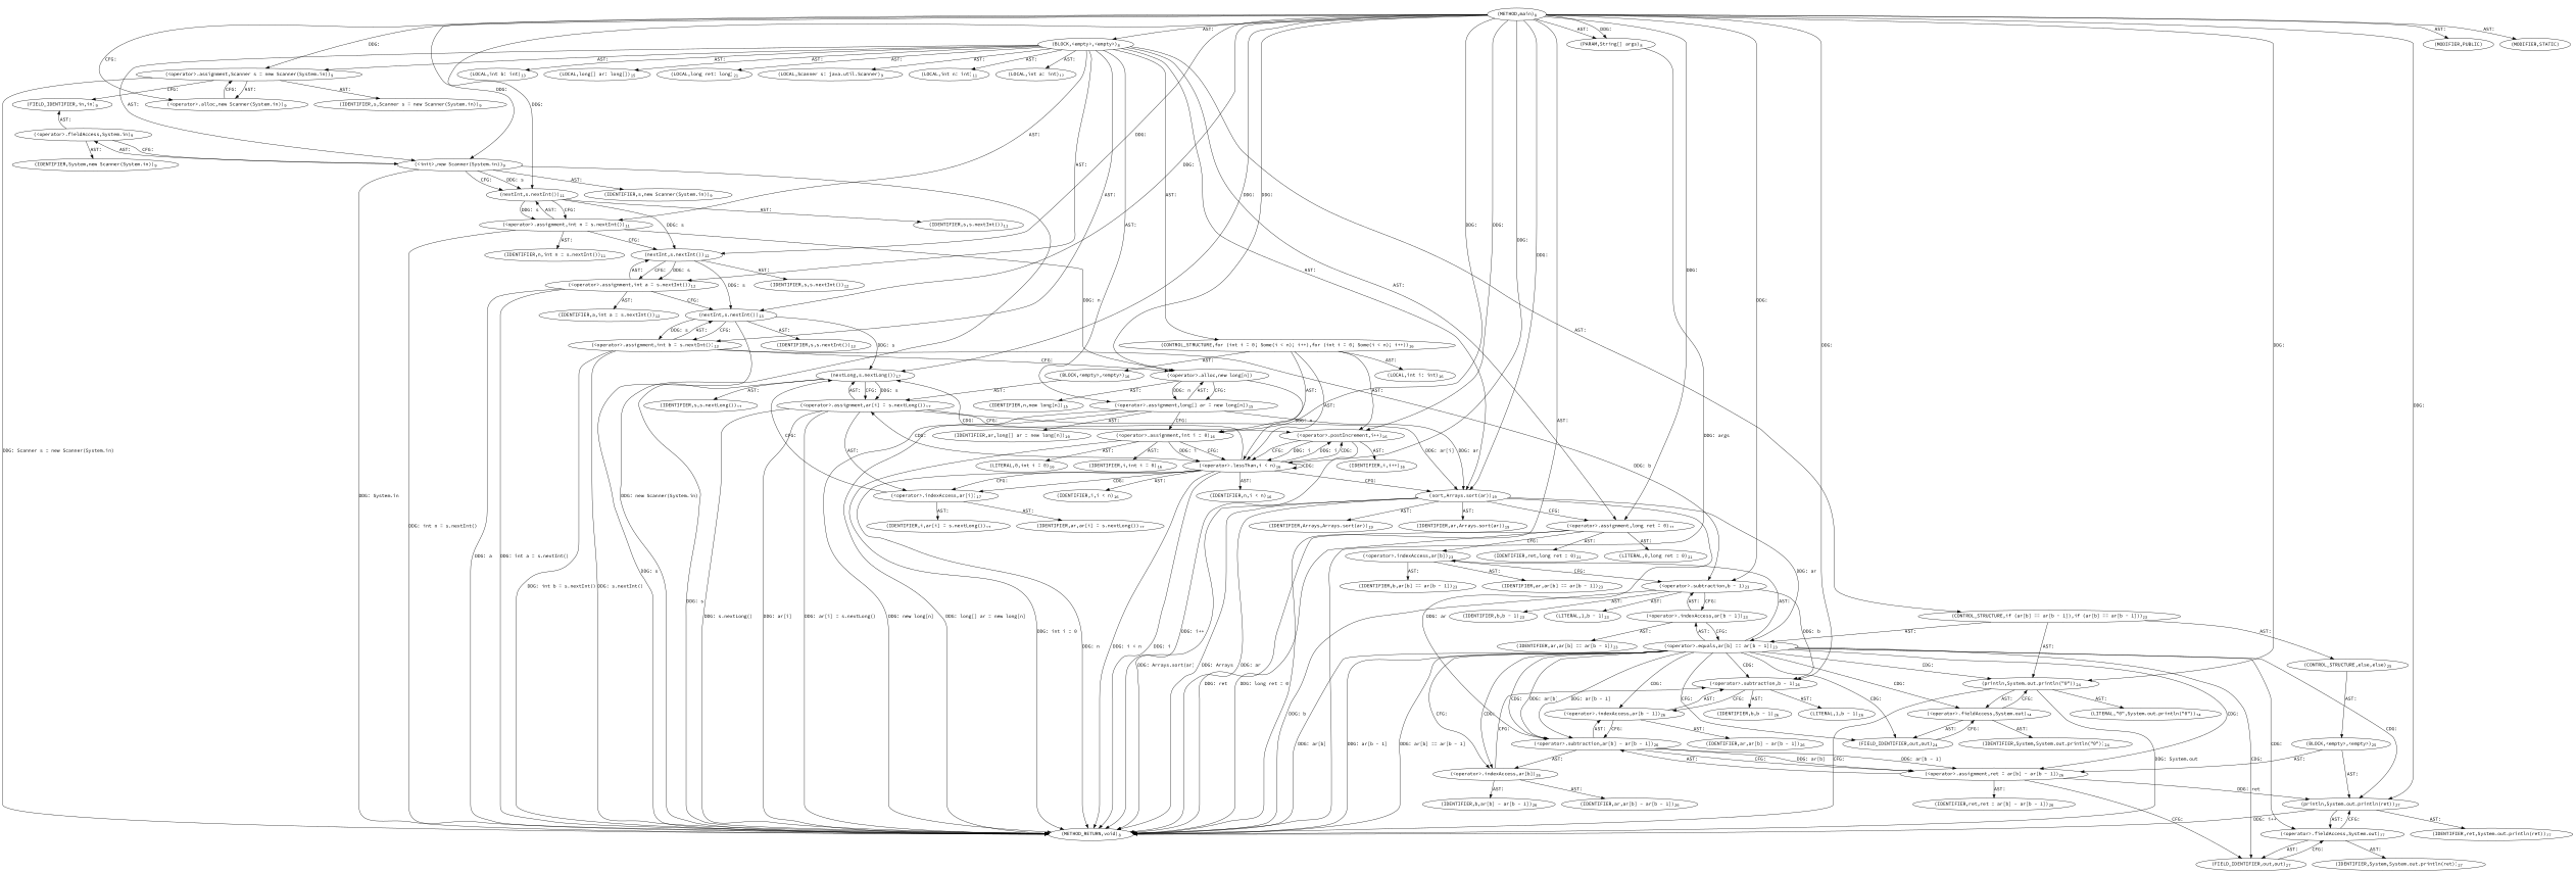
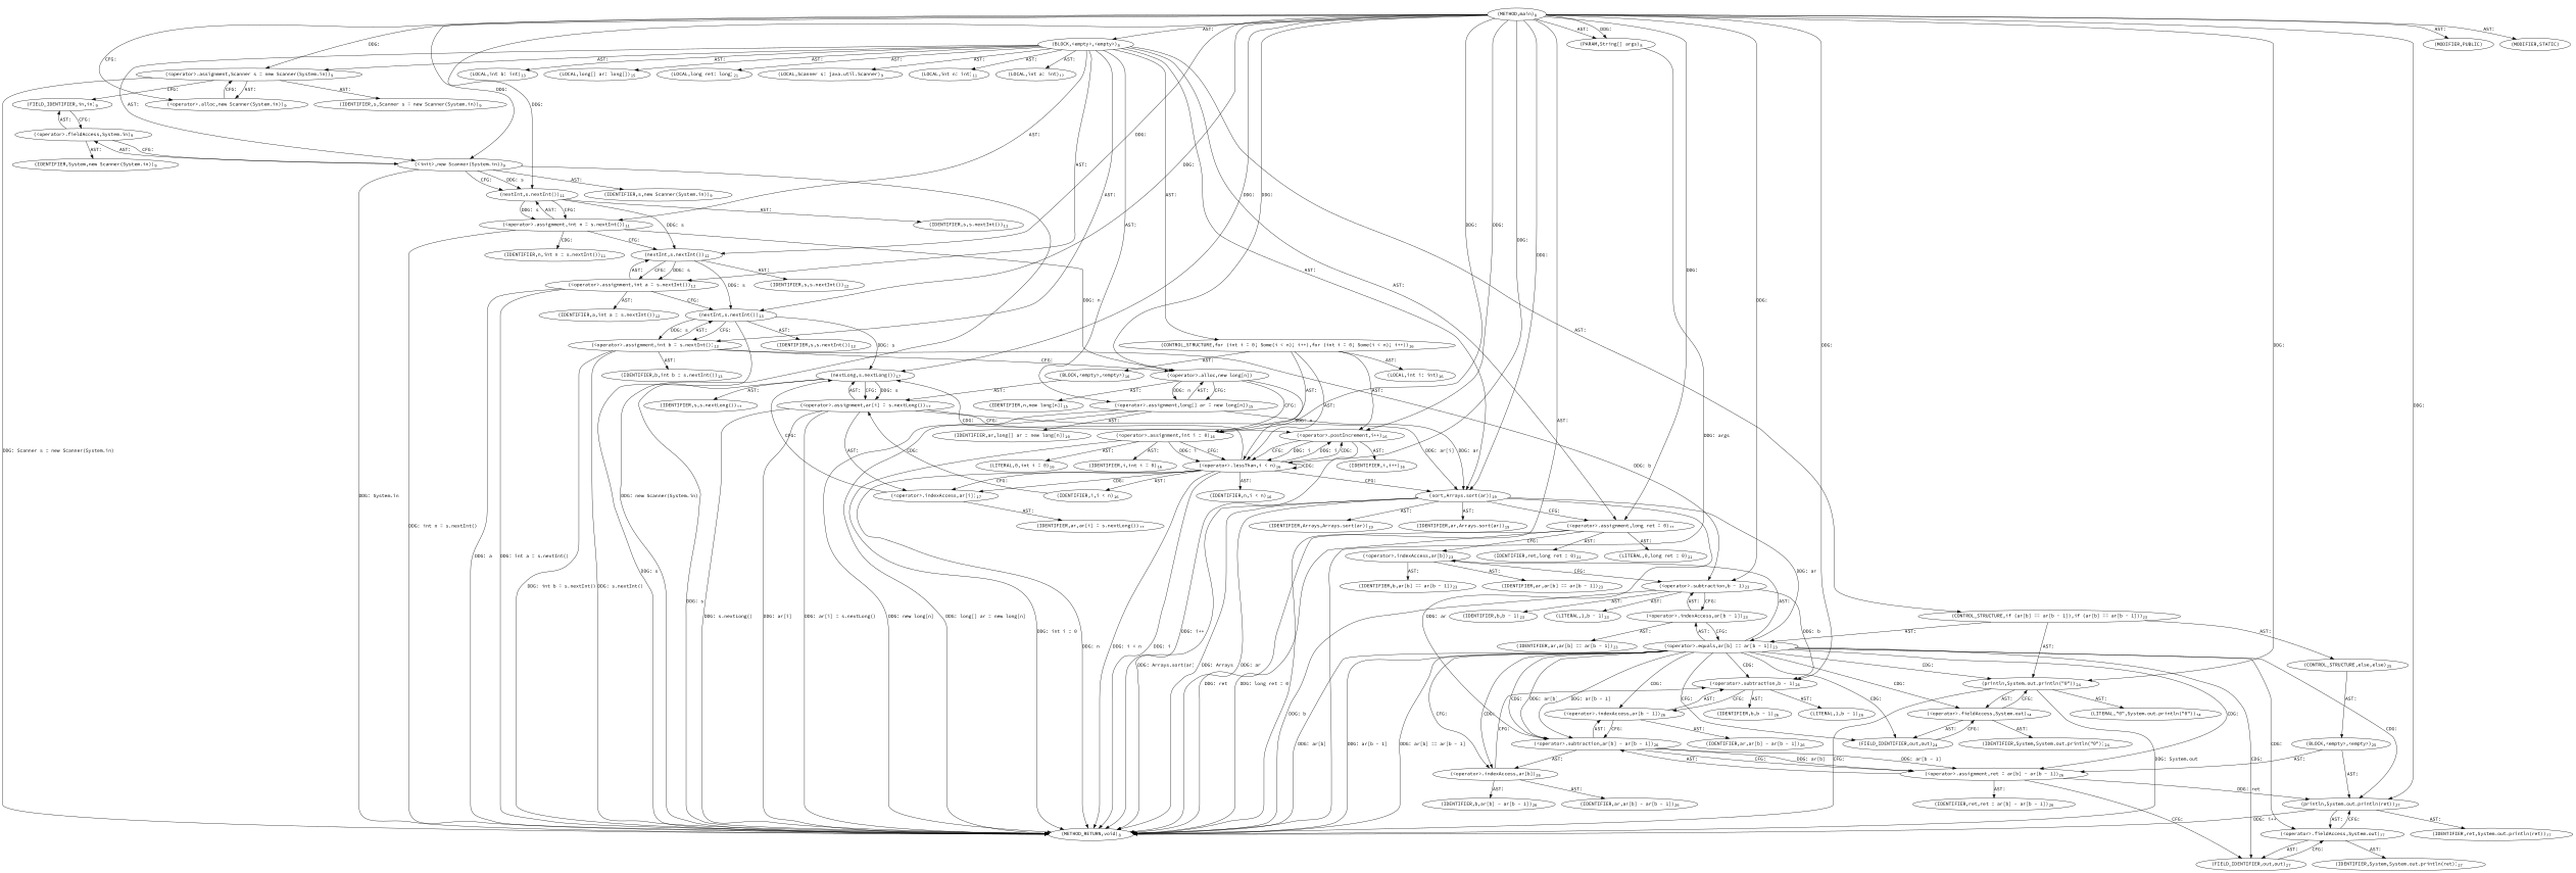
  digraph {
    fontname="Source Code Pro"
    node [fontname="Source Code Pro"]
    edge [fontname="Source Code Pro"]
    n1 [label=<(METHOD,main)<SUB>8</SUB>>]
    n2 [label=<(PARAM,String[] args)<SUB>8</SUB>>]
    n3 [label=<(BLOCK,&lt;empty&gt;,&lt;empty&gt;)<SUB>8</SUB>>]
    n4 [label=<(&lt;operator&gt;.assignment,Scanner s = new Scanner(System.in))<SUB>9</SUB>>]
    n5 [label=<(&lt;operator&gt;.alloc,new Scanner(System.in))<SUB>9</SUB>>]
    n6 [label=<(&lt;init&gt;,new Scanner(System.in))<SUB>9</SUB>>]
    n7 [label=<(nextInt,s.nextInt())<SUB>11</SUB>>]
    n8 [label=<(nextInt,s.nextInt())<SUB>12</SUB>>]
    n9 [label=<(nextInt,s.nextInt())<SUB>13</SUB>>]
    n10 [label=<(&lt;operator&gt;.alloc,new long[n])>]
    n11 [label=<(&lt;operator&gt;.assignment,int i = 0)<SUB>16</SUB>>]
    n12 [label=<(&lt;operator&gt;.lessThan,i &lt; n)<SUB>16</SUB>>]
    n13 [label=<(&lt;operator&gt;.postIncrement,i++)<SUB>16</SUB>>]
    n14 [label=<(nextLong,s.nextLong())<SUB>17</SUB>>]
    n15 [label=<(sort,Arrays.sort(ar))<SUB>19</SUB>>]
    n16 [label=<(&lt;operator&gt;.assignment,long ret = 0)<SUB>21</SUB>>]
    n17 [label=<(&lt;operator&gt;.subtraction,b - 1)<SUB>23</SUB>>]
    n18 [label=<(println,System.out.println(&quot;0&quot;))<SUB>24</SUB>>]
    n19 [label=<(&lt;operator&gt;.subtraction,b - 1)<SUB>26</SUB>>]
    n20 [label=<(println,System.out.println(ret))<SUB>27</SUB>>]
    n21 [label=<(MODIFIER,PUBLIC)>]
    n22 [label=<(MODIFIER,STATIC)>]
    n23 [label=<(METHOD_RETURN,void)<SUB>8</SUB>>]
    n24 [label=<(LOCAL,Scanner s: java.util.Scanner)<SUB>9</SUB>>]
    n25 [label=<(LOCAL,int n: int)<SUB>11</SUB>>]
    n26 [label=<(&lt;operator&gt;.assignment,int n = s.nextInt())<SUB>11</SUB>>]
    n27 [label=<(LOCAL,int a: int)<SUB>12</SUB>>]
    n28 [label=<(&lt;operator&gt;.assignment,int a = s.nextInt())<SUB>12</SUB>>]
    n29 [label=<(LOCAL,int b: int)<SUB>13</SUB>>]
    n30 [label=<(&lt;operator&gt;.assignment,int b = s.nextInt())<SUB>13</SUB>>]
    n31 [label=<(LOCAL,long[] ar: long[])<SUB>15</SUB>>]
    n32 [label=<(&lt;operator&gt;.assignment,long[] ar = new long[n])<SUB>15</SUB>>]
    n33 [label=<(CONTROL_STRUCTURE,for (int i = 0; Some(i &lt; n); i++),for (int i = 0; Some(i &lt; n); i++))<SUB>16</SUB>>]
    n34 [label=<(LOCAL,long ret: long)<SUB>21</SUB>>]
    n35 [label=<(CONTROL_STRUCTURE,if (ar[b] == ar[b - 1]),if (ar[b] == ar[b - 1]))<SUB>23</SUB>>]
    n36 [label=<(IDENTIFIER,s,Scanner s = new Scanner(System.in))<SUB>9</SUB>>]
    n37 [label=<(FIELD_IDENTIFIER,in,in)<SUB>9</SUB>>]
    n38 [label=<(IDENTIFIER,s,new Scanner(System.in))<SUB>9</SUB>>]
    n39 [label=<(&lt;operator&gt;.fieldAccess,System.in)<SUB>9</SUB>>]
    n40 [label=<(IDENTIFIER,s,s.nextInt())<SUB>11</SUB>>]
    n41 [label=<(IDENTIFIER,s,s.nextInt())<SUB>12</SUB>>]
    n42 [label=<(IDENTIFIER,s,s.nextInt())<SUB>13</SUB>>]
    n43 [label=<(IDENTIFIER,n,new long[n])<SUB>15</SUB>>]
    n44 [label=<(IDENTIFIER,i,int i = 0)<SUB>16</SUB>>]
    n45 [label=<(LITERAL,0,int i = 0)<SUB>16</SUB>>]
    n46 [label=<(IDENTIFIER,i,i &lt; n)<SUB>16</SUB>>]
    n47 [label=<(IDENTIFIER,n,i &lt; n)<SUB>16</SUB>>]
    n48 [label=<(&lt;operator&gt;.assignment,ar[i] = s.nextLong())<SUB>17</SUB>>]
    n49 [label=<(&lt;operator&gt;.indexAccess,ar[i])<SUB>17</SUB>>]
    n50 [label=<(IDENTIFIER,i,i++)<SUB>16</SUB>>]
    n51 [label=<(IDENTIFIER,s,s.nextLong())<SUB>17</SUB>>]
    n52 [label=<(IDENTIFIER,Arrays,Arrays.sort(ar))<SUB>19</SUB>>]
    n53 [label=<(IDENTIFIER,ar,Arrays.sort(ar))<SUB>19</SUB>>]
    n54 [label=<(&lt;operator&gt;.equals,ar[b] == ar[b - 1])<SUB>23</SUB>>]
    n55 [label=<(&lt;operator&gt;.subtraction,ar[b] - ar[b - 1])<SUB>26</SUB>>]
    n56 [label=<(IDENTIFIER,ret,long ret = 0)<SUB>21</SUB>>]
    n57 [label=<(LITERAL,0,long ret = 0)<SUB>21</SUB>>]
    n58 [label=<(&lt;operator&gt;.indexAccess,ar[b])<SUB>23</SUB>>]
    n59 [label=<(&lt;operator&gt;.indexAccess,ar[b - 1])<SUB>23</SUB>>]
    n60 [label=<(IDENTIFIER,b,b - 1)<SUB>23</SUB>>]
    n61 [label=<(LITERAL,1,b - 1)<SUB>23</SUB>>]
    n62 [label=<(&lt;operator&gt;.fieldAccess,System.out)<SUB>24</SUB>>]
    n63 [label=<(LITERAL,&quot;0&quot;,System.out.println(&quot;0&quot;))<SUB>24</SUB>>]
    n64 [label=<(&lt;operator&gt;.indexAccess,ar[b - 1])<SUB>26</SUB>>]
    n65 [label=<(IDENTIFIER,b,b - 1)<SUB>26</SUB>>]
    n66 [label=<(LITERAL,1,b - 1)<SUB>26</SUB>>]
    n67 [label=<(&lt;operator&gt;.fieldAccess,System.out)<SUB>27</SUB>>]
    n68 [label=<(IDENTIFIER,ret,System.out.println(ret))<SUB>27</SUB>>]
    n69 [label=<(IDENTIFIER,n,int n = s.nextInt())<SUB>11</SUB>>]
    n70 [label=<(IDENTIFIER,a,int a = s.nextInt())<SUB>12</SUB>>]
+   n71 [label=<(IDENTIFIER,b,int b = s.nextInt())<SUB>13</SUB>>]
    n72 [label=<(IDENTIFIER,ar,long[] ar = new long[n])<SUB>10</SUB>>]
    n73 [label=<(LOCAL,int i: int)<SUB>16</SUB>>]
    n74 [label=<(BLOCK,&lt;empty&gt;,&lt;empty&gt;)<SUB>16</SUB>>]
    n75 [label=<(CONTROL_STRUCTURE,else,else)<SUB>25</SUB>>]
    n76 [label=<(IDENTIFIER,System,new Scanner(System.in))<SUB>9</SUB>>]
    n77 [label=<(IDENTIFIER,ar,ar[i] = s.nextLong())<SUB>17</SUB>>]
-   n78 [label=<(IDENTIFIER,i,ar[i] = s.nextLong())<SUB>17</SUB>>]
    n79 [label=<(FIELD_IDENTIFIER,out,out)<SUB>24</SUB>>]
    n80 [label=<(&lt;operator&gt;.assignment,ret = ar[b] - ar[b - 1])<SUB>26</SUB>>]
    n81 [label=<(&lt;operator&gt;.indexAccess,ar[b])<SUB>26</SUB>>]
    n82 [label=<(FIELD_IDENTIFIER,out,out)<SUB>27</SUB>>]
    n83 [label=<(IDENTIFIER,ar,ar[b] == ar[b - 1])<SUB>23</SUB>>]
    n84 [label=<(IDENTIFIER,b,ar[b] == ar[b - 1])<SUB>23</SUB>>]
    n85 [label=<(BLOCK,&lt;empty&gt;,&lt;empty&gt;)<SUB>25</SUB>>]
    n86 [label=<(IDENTIFIER,ar,ar[b] == ar[b - 1])<SUB>23</SUB>>]
    n87 [label=<(IDENTIFIER,System,System.out.println(&quot;0&quot;))<SUB>24</SUB>>]
    n88 [label=<(IDENTIFIER,ret,ret = ar[b] - ar[b - 1])<SUB>26</SUB>>]
    n89 [label=<(IDENTIFIER,ar,ar[b] - ar[b - 1])<SUB>26</SUB>>]
    n90 [label=<(IDENTIFIER,b,ar[b] - ar[b - 1])<SUB>26</SUB>>]
    n91 [label=<(IDENTIFIER,ar,ar[b] - ar[b - 1])<SUB>26</SUB>>]
    n92 [label=<(IDENTIFIER,System,System.out.println(ret))<SUB>27</SUB>>]
    n1 -> n2 [label="AST: "]
    n1 -> n2 [label="DDG: "]
    n1 -> n3 [label="AST: "]
    n1 -> n4 [label="DDG: "]
    n1 -> n5 [label="CFG: "]
    n1 -> n6 [label="DDG: "]
    n1 -> n7 [label="DDG: "]
    n1 -> n8 [label="DDG: "]
    n1 -> n9 [label="DDG: "]
    n1 -> n10 [label="DDG: "]
    n1 -> n11 [label="DDG: "]
    n1 -> n12 [label="DDG: "]
    n1 -> n13 [label="DDG: "]
    n1 -> n14 [label="DDG: "]
    n1 -> n15 [label="DDG: "]
    n1 -> n16 [label="DDG: "]
    n1 -> n17 [label="DDG: "]
    n1 -> n18 [label="DDG: "]
    n1 -> n19 [label="DDG: "]
    n1 -> n20 [label="DDG: "]
    n1 -> n21 [label="AST: "]
    n1 -> n22 [label="AST: "]
    n1 -> n23 [label="AST: "]
    n2 -> n23 [label="DDG: args"]
    n3 -> n4 [label="AST: "]
    n3 -> n6 [label="AST: "]
    n3 -> n15 [label="AST: "]
    n3 -> n16 [label="AST: "]
    n3 -> n24 [label="AST: "]
    n3 -> n25 [label="AST: "]
    n3 -> n26 [label="AST: "]
    n3 -> n27 [label="AST: "]
    n3 -> n28 [label="AST: "]
    n3 -> n29 [label="AST: "]
    n3 -> n30 [label="AST: "]
    n3 -> n31 [label="AST: "]
    n3 -> n32 [label="AST: "]
    n3 -> n33 [label="AST: "]
    n3 -> n34 [label="AST: "]
    n3 -> n35 [label="AST: "]
    n4 -> n5 [label="AST: "]
    n4 -> n23 [label="DDG: Scanner s = new Scanner(System.in)"]
    n4 -> n36 [label="AST: "]
    n4 -> n37 [label="CFG: "]
    n5 -> n4 [label="CFG: "]
    n6 -> n7 [label="CFG: "]
    n6 -> n7 [label="DDG: s"]
    n6 -> n23 [label="DDG: System.in"]
    n6 -> n23 [label="DDG: new Scanner(System.in)"]
    n6 -> n38 [label="AST: "]
    n6 -> n39 [label="AST: "]
    n7 -> n8 [label="DDG: s"]
    n7 -> n26 [label="CFG: "]
    n7 -> n26 [label="DDG: s"]
    n7 -> n40 [label="AST: "]
    n8 -> n9 [label="DDG: s"]
    n8 -> n28 [label="CFG: "]
    n8 -> n28 [label="DDG: s"]
    n8 -> n41 [label="AST: "]
    n9 -> n14 [label="DDG: s"]
    n9 -> n23 [label="DDG: s"]
    n9 -> n30 [label="CFG: "]
    n9 -> n30 [label="DDG: s"]
    n9 -> n42 [label="AST: "]
    n10 -> n12 [label="DDG: n"]
    n10 -> n32 [label="CFG: "]
    n10 -> n32 [label="DDG: n"]
    n10 -> n43 [label="AST: "]
    n11 -> n12 [label="CFG: "]
    n11 -> n12 [label="DDG: i"]
    n11 -> n23 [label="DDG: int i = 0"]
    n11 -> n44 [label="AST: "]
    n11 -> n45 [label="AST: "]
    n12 -> n12 [label="CDG: "]
    n12 -> n13 [label="DDG: i"]
    n12 -> n13 [label="CDG: "]
    n12 -> n14 [label="CDG: "]
    n12 -> n15 [label="CFG: "]
    n12 -> n23 [label="DDG: i"]
    n12 -> n23 [label="DDG: n"]
    n12 -> n23 [label="DDG: i &lt; n"]
    n12 -> n46 [label="AST: "]
    n12 -> n47 [label="AST: "]
-   n12 -> n48 [label="CDG: "]
+   n46 -> n48 [label="CDG: "]
    n12 -> n49 [label="CFG: "]
    n12 -> n49 [label="CDG: "]
    n13 -> n12 [label="CFG: "]
    n13 -> n12 [label="DDG: i"]
    n13 -> n23 [label="DDG: i++"]
    n13 -> n50 [label="AST: "]
    n14 -> n23 [label="DDG: s"]
    n14 -> n48 [label="CFG: "]
    n14 -> n48 [label="DDG: s"]
    n14 -> n51 [label="AST: "]
    n15 -> n16 [label="CFG: "]
    n15 -> n23 [label="DDG: ar"]
    n15 -> n23 [label="DDG: Arrays.sort(ar)"]
    n15 -> n23 [label="DDG: Arrays"]
    n15 -> n52 [label="AST: "]
    n15 -> n53 [label="AST: "]
    n15 -> n54 [label="DDG: ar"]
    n15 -> n55 [label="DDG: ar"]
    n16 -> n23 [label="DDG: ret"]
    n16 -> n23 [label="DDG: long ret = 0"]
    n16 -> n56 [label="AST: "]
    n16 -> n57 [label="AST: "]
    n16 -> n58 [label="CFG: "]
    n17 -> n19 [label="DDG: b"]
    n17 -> n23 [label="DDG: b"]
    n17 -> n59 [label="CFG: "]
    n17 -> n60 [label="AST: "]
    n17 -> n61 [label="AST: "]
    n18 -> n23 [label="CFG: "]
    n18 -> n23 [label="DDG: System.out"]
    n18 -> n62 [label="AST: "]
    n18 -> n63 [label="AST: "]
    n19 -> n64 [label="CFG: "]
    n19 -> n65 [label="AST: "]
    n19 -> n66 [label="AST: "]
    n20 -> n23 [label="DDG: i++"]
    n20 -> n67 [label="AST: "]
    n20 -> n68 [label="AST: "]
    n26 -> n7 [label="AST: "]
    n26 -> n8 [label="CFG: "]
    n26 -> n10 [label="DDG: n"]
    n26 -> n23 [label="DDG: int n = s.nextInt()"]
-   n26 -> n69 [label="AST: "]
+   n26 -> n69 [label="CDG: "]
    n28 -> n8 [label="AST: "]
    n28 -> n9 [label="CFG: "]
    n28 -> n23 [label="DDG: a"]
    n28 -> n23 [label="DDG: int a = s.nextInt()"]
    n28 -> n70 [label="AST: "]
    n30 -> n9 [label="AST: "]
    n30 -> n10 [label="CFG: "]
    n30 -> n17 [label="DDG: b"]
    n30 -> n23 [label="DDG: s.nextInt()"]
    n30 -> n23 [label="DDG: int b = s.nextInt()"]
+   n30 -> n71 [label="AST: "]
    n32 -> n10 [label="AST: "]
-   n32 -> n11 [label="CFG: "]
+   n10 -> n11 [label="CFG: "]
    n32 -> n15 [label="DDG: ar"]
    n32 -> n23 [label="DDG: new long[n]"]
    n32 -> n23 [label="DDG: long[] ar = new long[n]"]
    n32 -> n72 [label="AST: "]
    n33 -> n11 [label="AST: "]
    n33 -> n12 [label="AST: "]
    n33 -> n13 [label="AST: "]
    n33 -> n73 [label="AST: "]
    n33 -> n74 [label="AST: "]
    n35 -> n18 [label="AST: "]
    n35 -> n54 [label="AST: "]
    n35 -> n75 [label="AST: "]
+   n37 -> n39 [label="CFG: "]
    n39 -> n6 [label="CFG: "]
    n39 -> n37 [label="AST: "]
    n39 -> n76 [label="AST: "]
    n48 -> n13 [label="CFG: "]
    n48 -> n14 [label="AST: "]
    n48 -> n15 [label="DDG: ar[i]"]
    n48 -> n23 [label="DDG: ar[i]"]
    n48 -> n23 [label="DDG: s.nextLong()"]
    n48 -> n23 [label="DDG: ar[i] = s.nextLong()"]
    n48 -> n49 [label="AST: "]
    n49 -> n14 [label="CFG: "]
    n49 -> n77 [label="AST: "]
-   n49 -> n78 [label="AST: "]
    n54 -> n18 [label="CDG: "]
    n54 -> n19 [label="CDG: "]
    n54 -> n20 [label="CDG: "]
    n54 -> n23 [label="DDG: ar[b]"]
    n54 -> n23 [label="DDG: ar[b - 1]"]
    n54 -> n23 [label="DDG: ar[b] == ar[b - 1]"]
    n54 -> n55 [label="DDG: ar[b]"]
    n54 -> n55 [label="DDG: ar[b - 1]"]
    n54 -> n55 [label="CDG: "]
    n54 -> n58 [label="AST: "]
    n54 -> n59 [label="AST: "]
    n54 -> n62 [label="CDG: "]
    n54 -> n64 [label="CDG: "]
    n54 -> n67 [label="CDG: "]
    n54 -> n79 [label="CFG: "]
    n54 -> n79 [label="CDG: "]
    n54 -> n80 [label="CDG: "]
    n54 -> n81 [label="CFG: "]
    n54 -> n81 [label="CDG: "]
    n54 -> n82 [label="CDG: "]
    n55 -> n64 [label="AST: "]
    n55 -> n80 [label="CFG: "]
    n55 -> n80 [label="DDG: ar[b]"]
    n55 -> n80 [label="DDG: ar[b - 1]"]
    n55 -> n81 [label="AST: "]
    n58 -> n17 [label="CFG: "]
    n58 -> n83 [label="AST: "]
    n58 -> n84 [label="AST: "]
    n59 -> n17 [label="AST: "]
    n59 -> n54 [label="CFG: "]
    n59 -> n86 [label="AST: "]
    n62 -> n18 [label="CFG: "]
    n62 -> n79 [label="AST: "]
    n62 -> n87 [label="AST: "]
    n64 -> n19 [label="AST: "]
    n64 -> n55 [label="CFG: "]
    n64 -> n91 [label="AST: "]
    n67 -> n20 [label="CFG: "]
    n67 -> n82 [label="AST: "]
    n67 -> n92 [label="AST: "]
    n74 -> n48 [label="AST: "]
    n75 -> n85 [label="AST: "]
    n79 -> n62 [label="CFG: "]
    n80 -> n20 [label="DDG: ret"]
    n80 -> n55 [label="AST: "]
    n80 -> n82 [label="CFG: "]
    n80 -> n88 [label="AST: "]
    n81 -> n19 [label="CFG: "]
    n81 -> n89 [label="AST: "]
    n81 -> n90 [label="AST: "]
    n82 -> n67 [label="CFG: "]
    n85 -> n20 [label="AST: "]
    n85 -> n80 [label="AST: "]
  }
